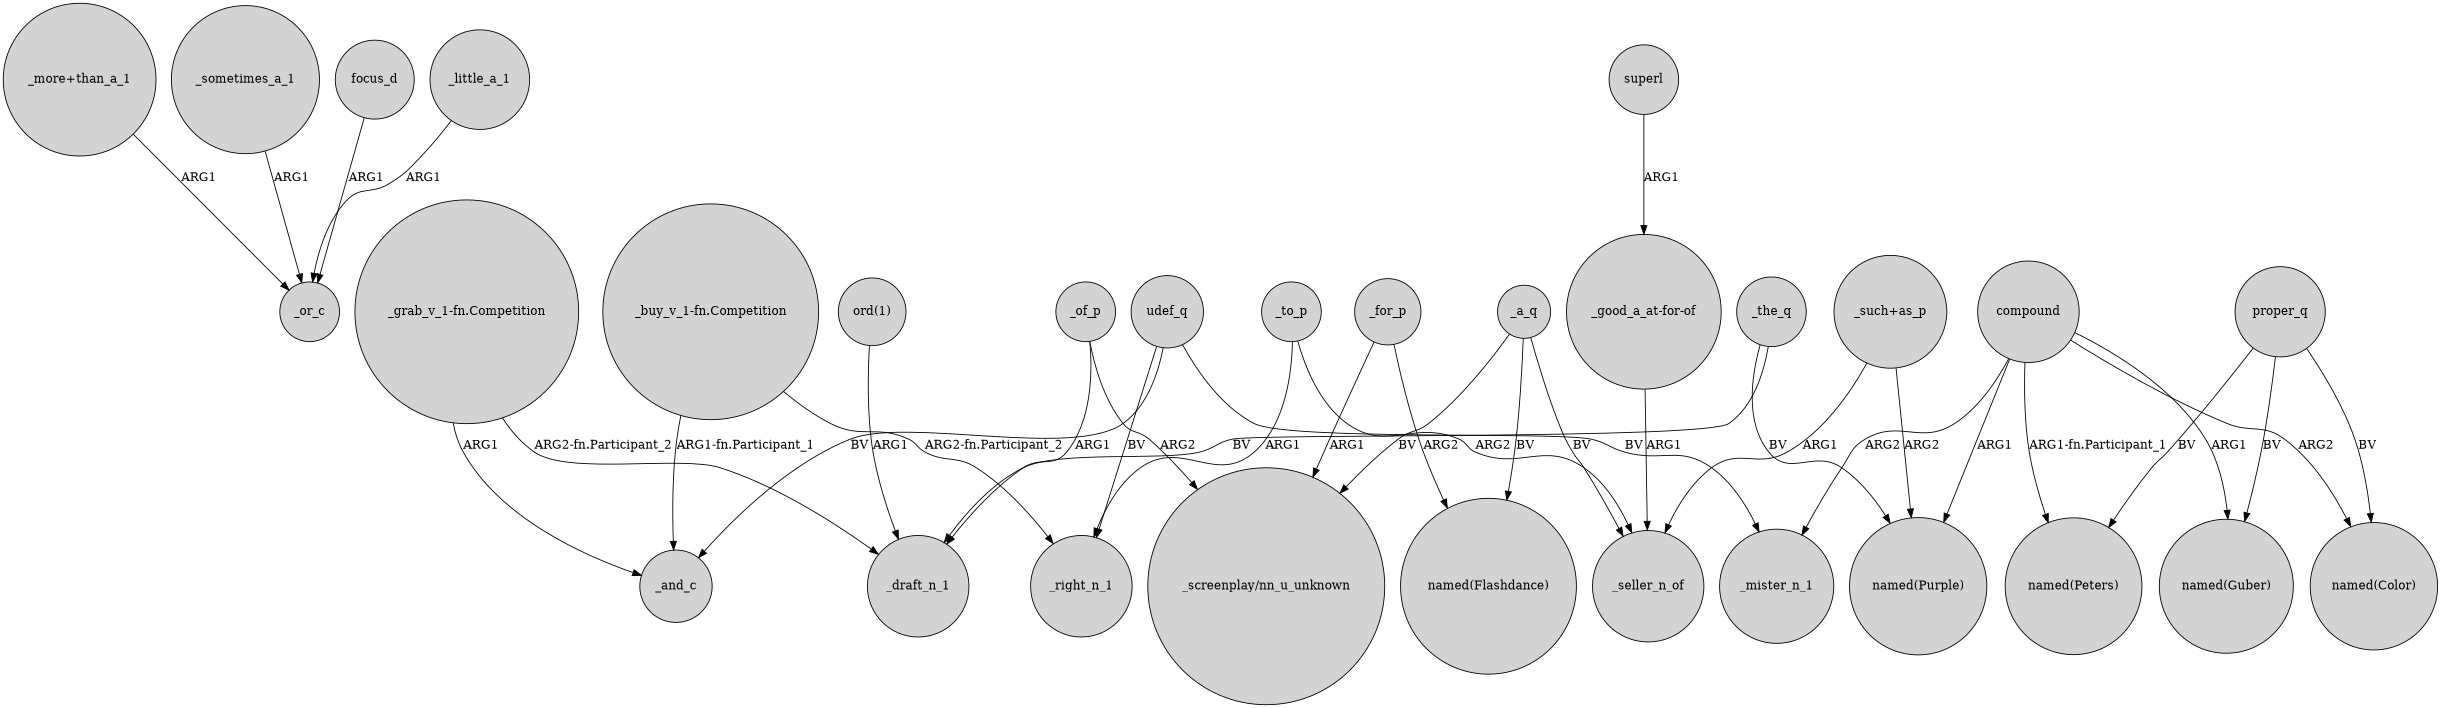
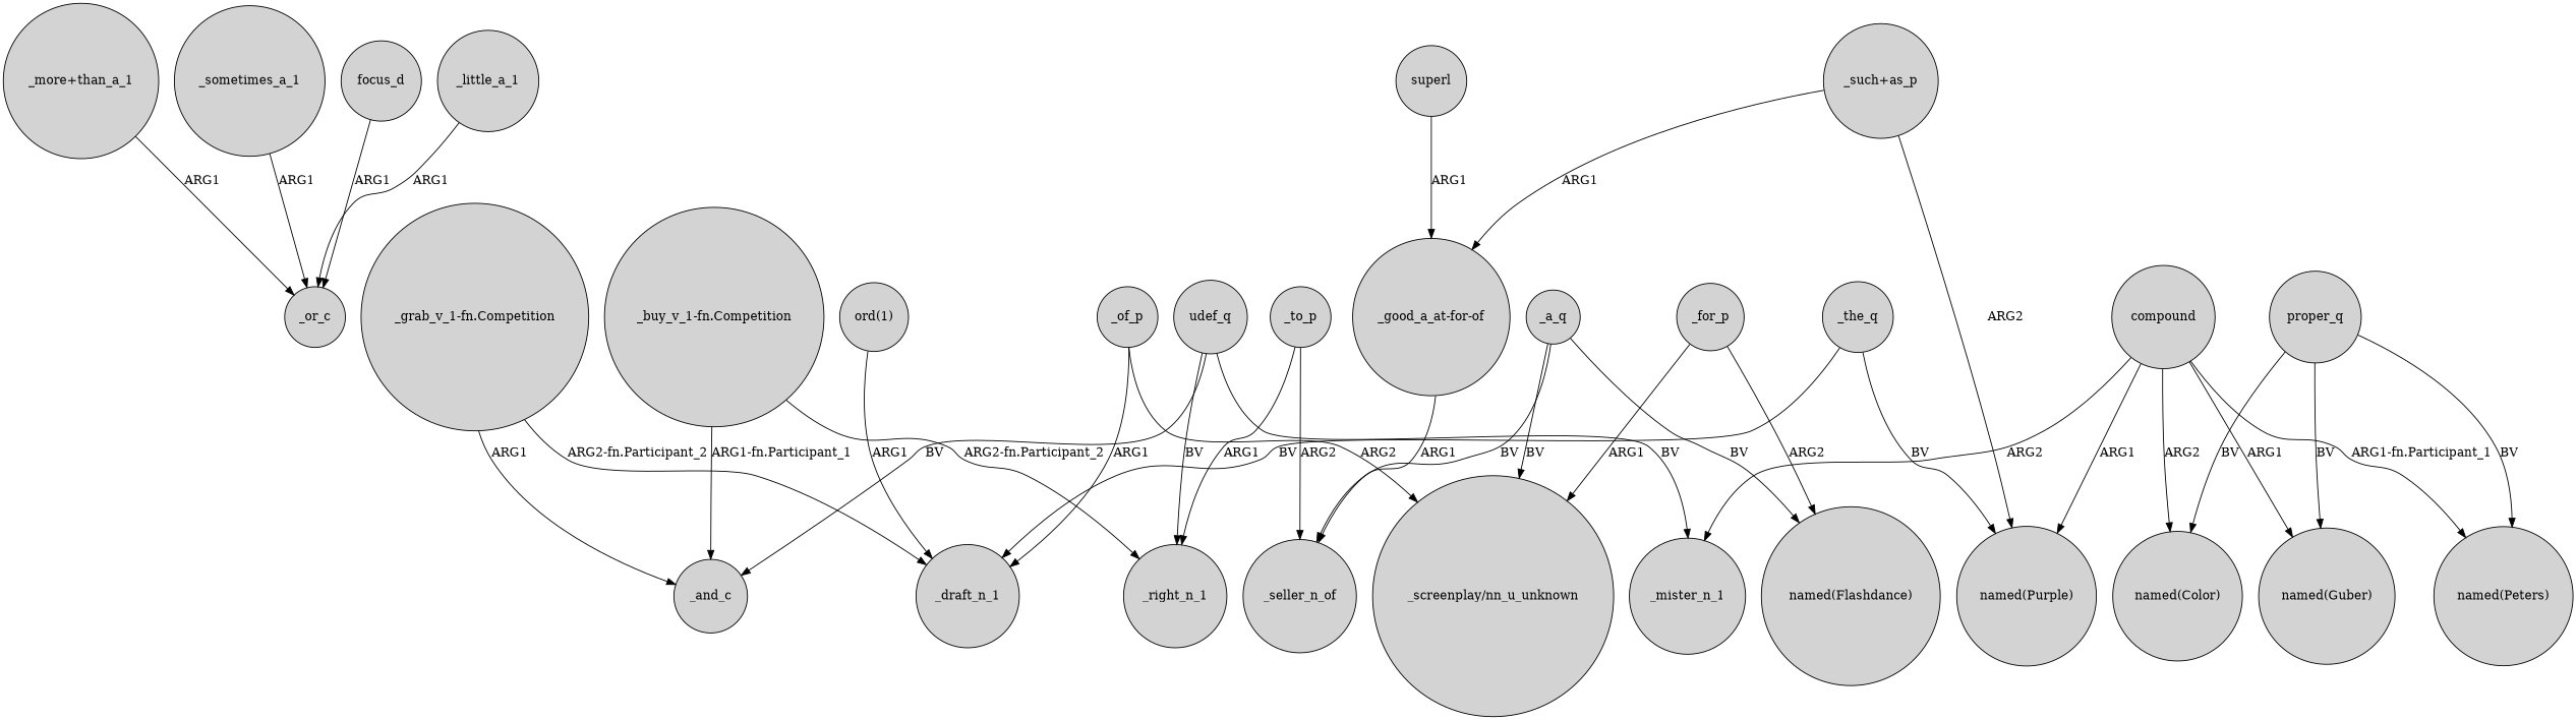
  digraph {
    node [shape=circle style=filled]
    "_more+than_a_1"
    _or_c
    "_such+as_p"
    "named(Purple)"
    _seller_n_of
    superl
    "_good_a_at-for-of"
    _a_q
    "_screenplay/nn_u_unknown"
    "named(Flashdance)"
    compound
    _mister_n_1
    "named(Peters)"
    "named(Color)"
    "named(Guber)"
    "_grab_v_1-fn.Competition"
    _and_c
    _draft_n_1
    proper_q
    _the_q
    _sometimes_a_1
    udef_q
    _right_n_1
    "ord(1)"
    focus_d
    _little_a_1
    _of_p
    _for_p
    _to_p
    "_buy_v_1-fn.Competition"
    "_more+than_a_1" -> _or_c [label=ARG1]
    "_such+as_p" -> "named(Purple)" [label=ARG2]
-   "_such+as_p" -> _seller_n_of [label=ARG1]
+   "_such+as_p" -> "_good_a_at-for-of" [label=ARG1]
    superl -> "_good_a_at-for-of" [label=ARG1]
    "_good_a_at-for-of" -> _seller_n_of [label=ARG1]
    _a_q -> _seller_n_of [label=BV]
    _a_q -> "_screenplay/nn_u_unknown" [label=BV]
    _a_q -> "named(Flashdance)" [label=BV]
    compound -> "named(Purple)" [label=ARG1]
    compound -> _mister_n_1 [label=ARG2]
    compound -> "named(Peters)" [label="ARG1-fn.Participant_1"]
    compound -> "named(Color)" [label=ARG2]
    compound -> "named(Guber)" [label=ARG1]
    "_grab_v_1-fn.Competition" -> _and_c [label=ARG1]
    "_grab_v_1-fn.Competition" -> _draft_n_1 [label="ARG2-fn.Participant_2"]
    proper_q -> "named(Peters)" [label=BV]
    proper_q -> "named(Color)" [label=BV]
    proper_q -> "named(Guber)" [label=BV]
    _the_q -> "named(Purple)" [label=BV]
    _the_q -> _draft_n_1 [label=BV]
    _sometimes_a_1 -> _or_c [label=ARG1]
    udef_q -> _mister_n_1 [label=BV]
    udef_q -> _and_c [label=BV]
    udef_q -> _right_n_1 [label=BV]
    "ord(1)" -> _draft_n_1 [label=ARG1]
    focus_d -> _or_c [label=ARG1]
    _little_a_1 -> _or_c [label=ARG1]
    _of_p -> "_screenplay/nn_u_unknown" [label=ARG2]
    _of_p -> _draft_n_1 [label=ARG1]
    _for_p -> "_screenplay/nn_u_unknown" [label=ARG1]
    _for_p -> "named(Flashdance)" [label=ARG2]
    _to_p -> _seller_n_of [label=ARG2]
    _to_p -> _right_n_1 [label=ARG1]
    "_buy_v_1-fn.Competition" -> _and_c [label="ARG1-fn.Participant_1"]
    "_buy_v_1-fn.Competition" -> _right_n_1 [label="ARG2-fn.Participant_2"]
  }
